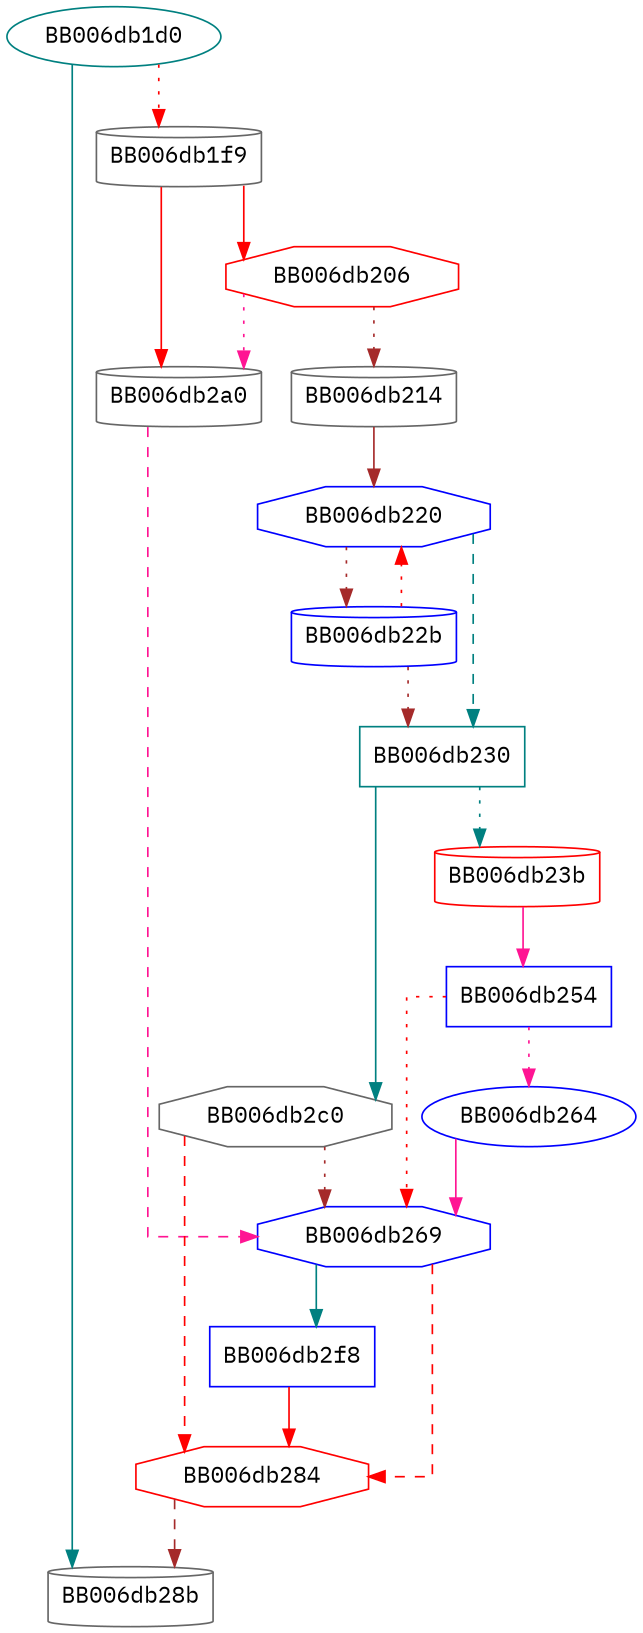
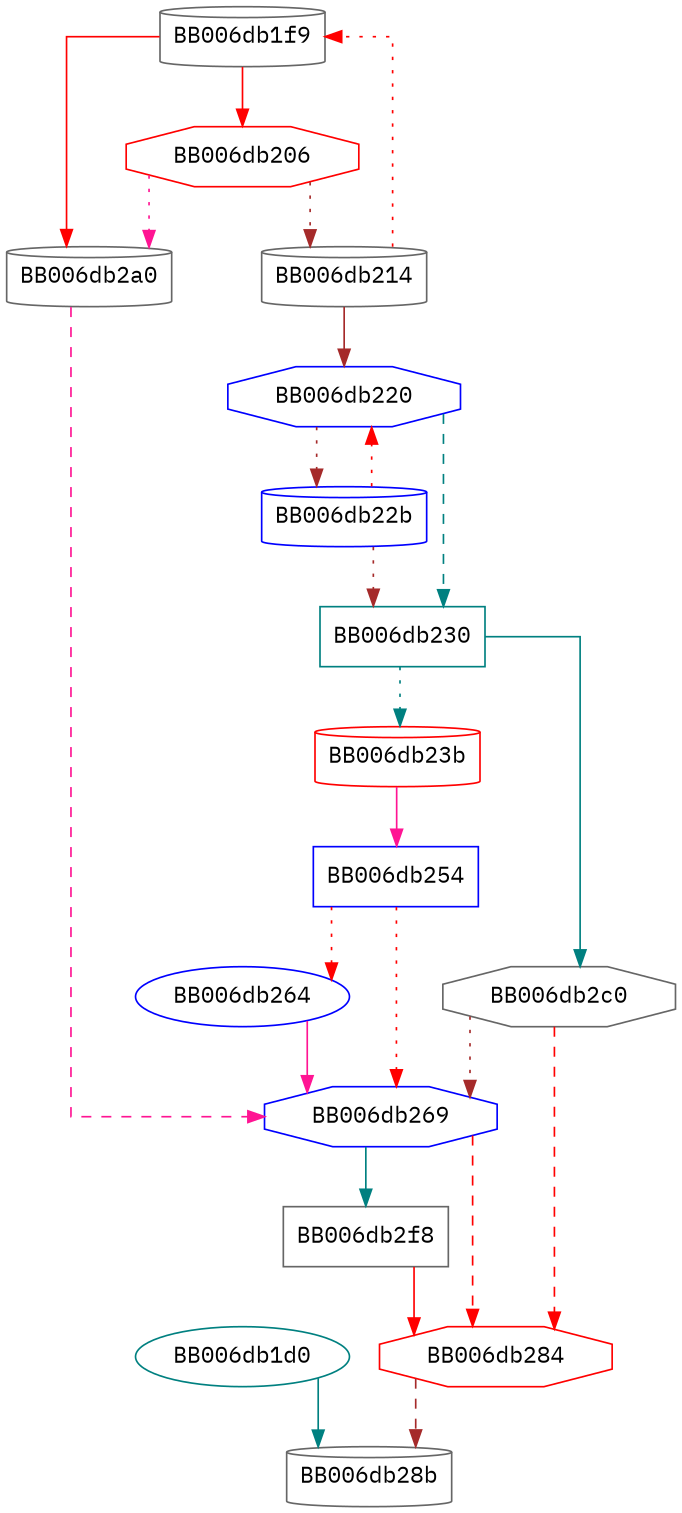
  digraph {
    fontname="IBM Plex Mono"
    splines=ortho
    node [color=blue fontname="IBM Plex Mono" shape=cylinder]
    edge [color=red fontname="IBM Plex Mono" style=dotted]
    BB006db1d0 [color=teal shape=ellipse]
    BB006db28b [color=gray40]
    BB006db1f9 [color=gray40]
    BB006db2a0 [color=gray40]
    BB006db206 [color=red shape=octagon]
    BB006db269 [shape=octagon]
    BB006db214 [color=gray40]
    BB006db284 [color=red shape=octagon]
-   BB006db2f8 [shape=box]
+   BB006db2f8 [color=gray40 shape=box]
    BB006db220 [shape=octagon]
    BB006db230 [color=teal shape=box]
    BB006db22b
    BB006db2c0 [color=gray40 shape=octagon]
    BB006db23b [color=red]
    BB006db254 [shape=box]
    BB006db264 [shape=ellipse]
    BB006db1d0 -> BB006db28b [color=teal style=solid]
-   BB006db1d0 -> BB006db1f9
+   BB006db214 -> BB006db1f9
    BB006db1f9 -> BB006db2a0 [style=solid]
    BB006db1f9 -> BB006db206 [style=solid]
    BB006db2a0 -> BB006db269 [color=deeppink style=dashed]
    BB006db206 -> BB006db2a0 [color=deeppink]
    BB006db206 -> BB006db214 [color=brown]
    BB006db269 -> BB006db284 [style=dashed]
    BB006db269 -> BB006db2f8 [color=teal style=solid]
    BB006db214 -> BB006db220 [color=brown style=solid]
    BB006db284 -> BB006db28b [color=brown style=dashed]
    BB006db2f8 -> BB006db284 [style=solid]
    BB006db220 -> BB006db230 [color=teal style=dashed]
    BB006db220 -> BB006db22b [color=brown]
    BB006db230 -> BB006db2c0 [color=teal style=solid]
    BB006db230 -> BB006db23b [color=teal]
    BB006db22b -> BB006db220
    BB006db22b -> BB006db230 [color=brown]
    BB006db2c0 -> BB006db269 [color=brown]
    BB006db2c0 -> BB006db284 [style=dashed]
    BB006db23b -> BB006db254 [color=deeppink style=solid]
    BB006db254 -> BB006db269
-   BB006db254 -> BB006db264 [color=deeppink]
+   BB006db254 -> BB006db264
    BB006db264 -> BB006db269 [color=deeppink style=solid]
  }
